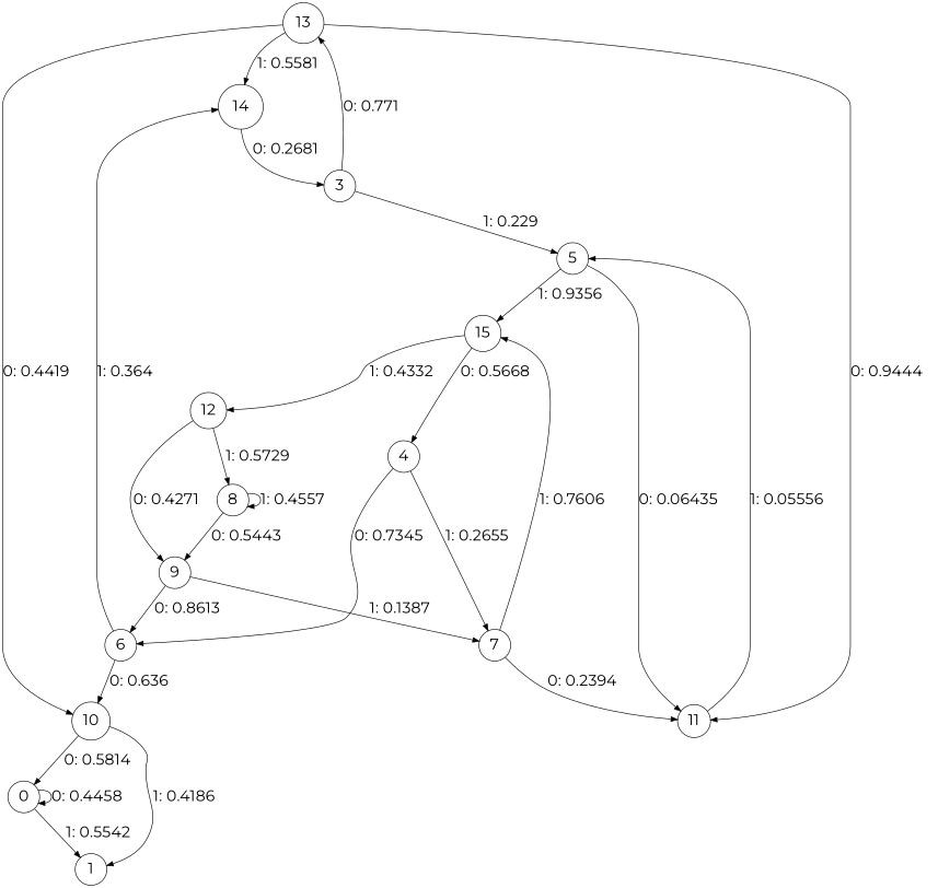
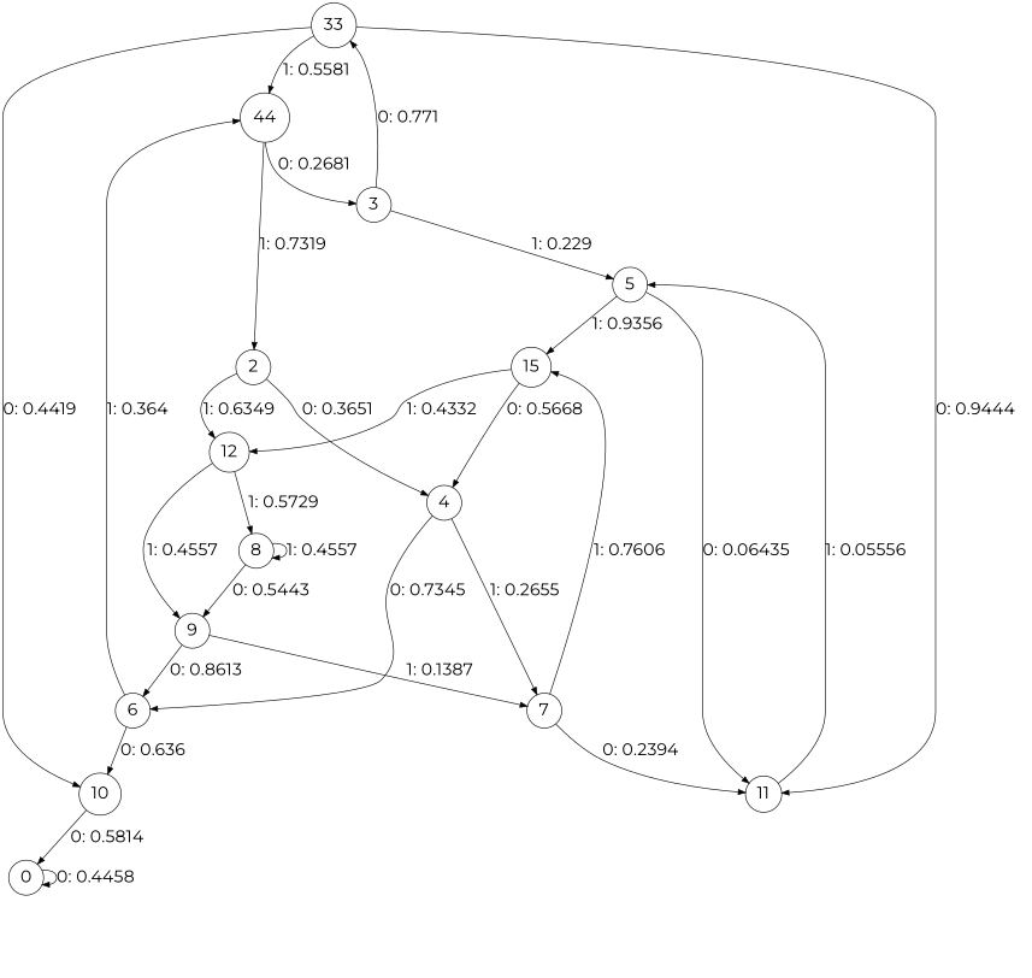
  digraph {
    fontname=Montserrat
    node [fontname=Montserrat fontsize=24 shape=circle]
    edge [fontname=Montserrat fontsize=24]
    0
-   1
    3
-   13
+   13 [label=33]
    5
+   2
    4
    12
    10
-   14
+   14 [label=44]
    11
    15
    6
    7
    8
    9
    0 -> 0 [label="0: 0.4458   "]
-   0 -> 1 [label="1: 0.5542   "]
    3 -> 13 [label="0: 0.771    "]
    3 -> 5 [label="1: 0.229    "]
    13 -> 10 [label="0: 0.4419   "]
    13 -> 14 [label="1: 0.5581   "]
    13 -> 11 [label="0: 0.9444   "]
    5 -> 11 [label="0: 0.06435  "]
    5 -> 15 [label="1: 0.9356   "]
+   2 -> 4 [label="0: 0.3651   "]
+   2 -> 12 [label="1: 0.6349   "]
    4 -> 6 [label="0: 0.7345   "]
    4 -> 7 [label="1: 0.2655   "]
    12 -> 8 [label="1: 0.5729   "]
-   12 -> 9 [label="0: 0.4271   "]
+   12 -> 9 [label="1: 0.4557   "]
    10 -> 0 [label="0: 0.5814   "]
-   10 -> 1 [label="1: 0.4186   "]
    14 -> 3 [label="0: 0.2681   "]
+   14 -> 2 [label="1: 0.7319   "]
    11 -> 5 [label="1: 0.05556  "]
    15 -> 4 [label="0: 0.5668   "]
    15 -> 12 [label="1: 0.4332   "]
    6 -> 10 [label="0: 0.636    "]
    6 -> 14 [label="1: 0.364    "]
    7 -> 11 [label="0: 0.2394   "]
    7 -> 15 [label="1: 0.7606   "]
    8 -> 8 [label="1: 0.4557   "]
    8 -> 9 [label="0: 0.5443   "]
    9 -> 6 [label="0: 0.8613   "]
    9 -> 7 [label="1: 0.1387   "]
  }
